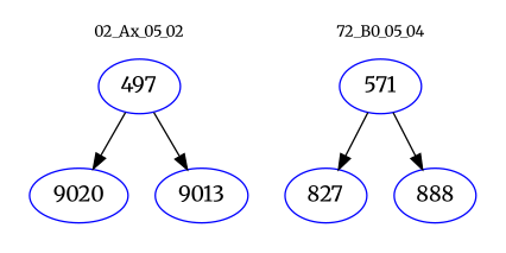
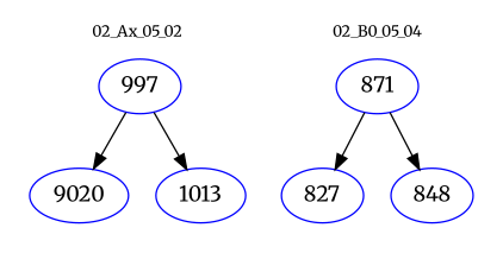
  digraph {
    fontname=Merriweather
    node [color=blue fontname=Merriweather]
    edge [color=black fontname=Merriweather]
-   n1 [label=497]
+   n1 [label=997]
    n2 [label=9020]
-   n3 [label=9013]
-   n4 [label=571]
+   n3 [label=1013]
+   n4 [label=871]
    n5 [label=827]
-   n6 [label=888]
+   n6 [label=848]
    subgraph cluster_1 {
      color=white
      fontsize=10
      label="02_Ax_05_02"
      n1
      n2
      n3
    }
    subgraph cluster_2 {
      color=white
      fontsize=10
-     label="72_B0_05_04"
+     label="02_B0_05_04"
      n4
      n5
      n6
    }
    n1 -> n2
    n1 -> n3
    n4 -> n5
    n4 -> n6
  }
